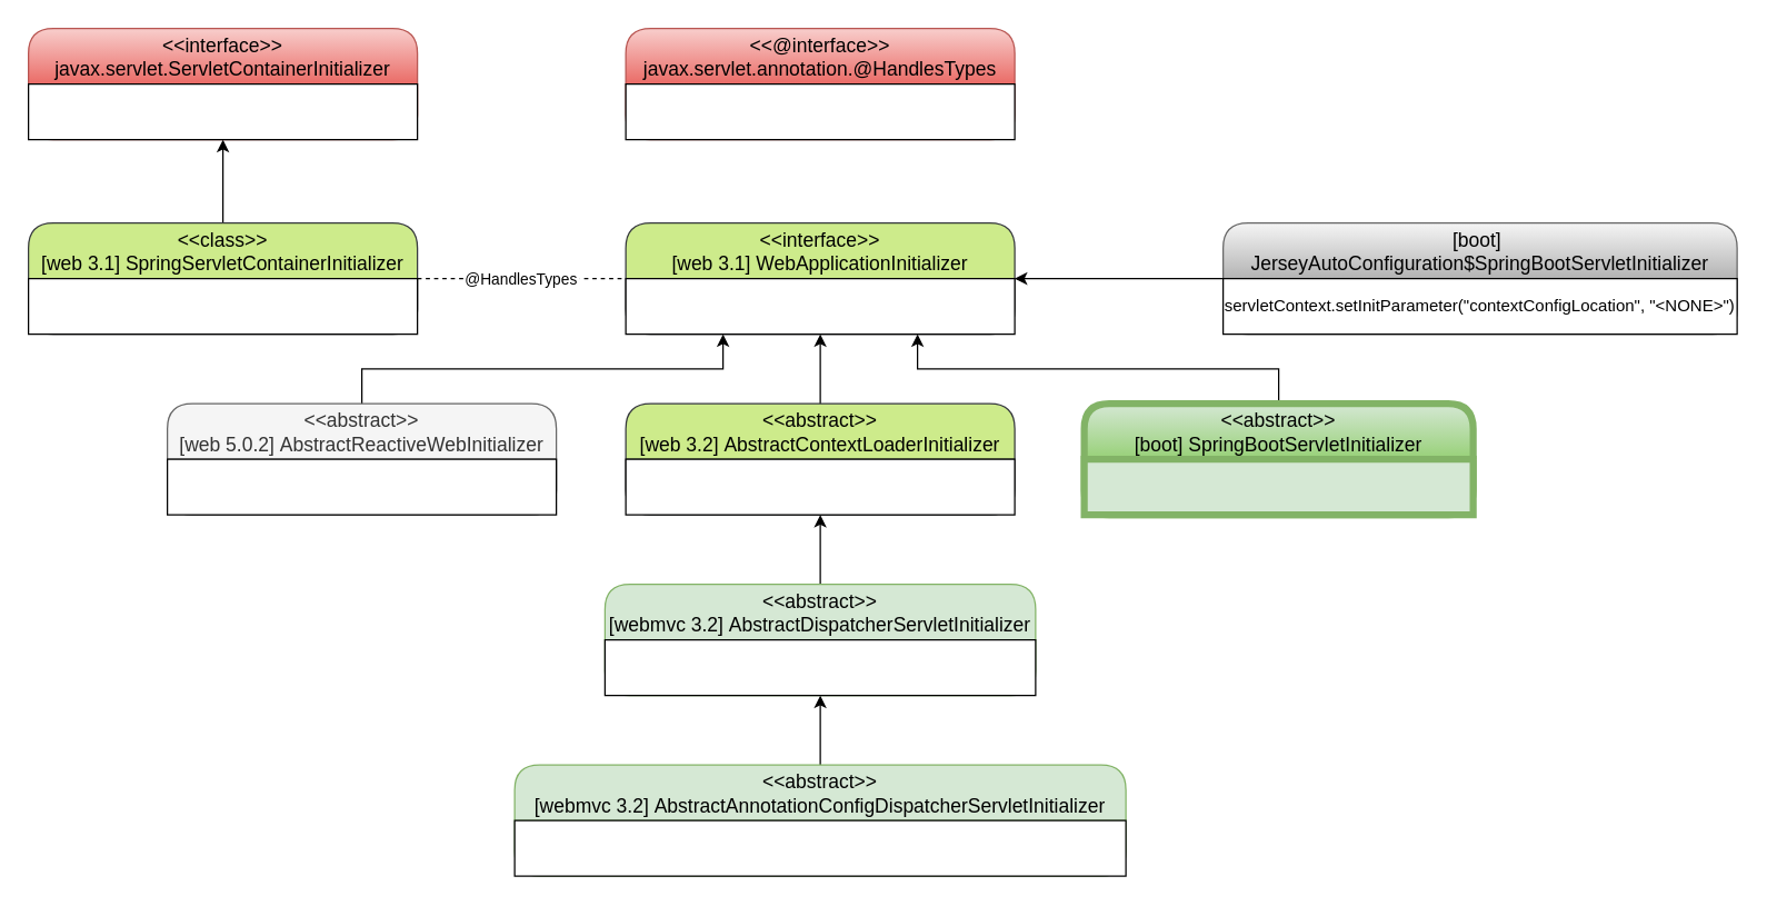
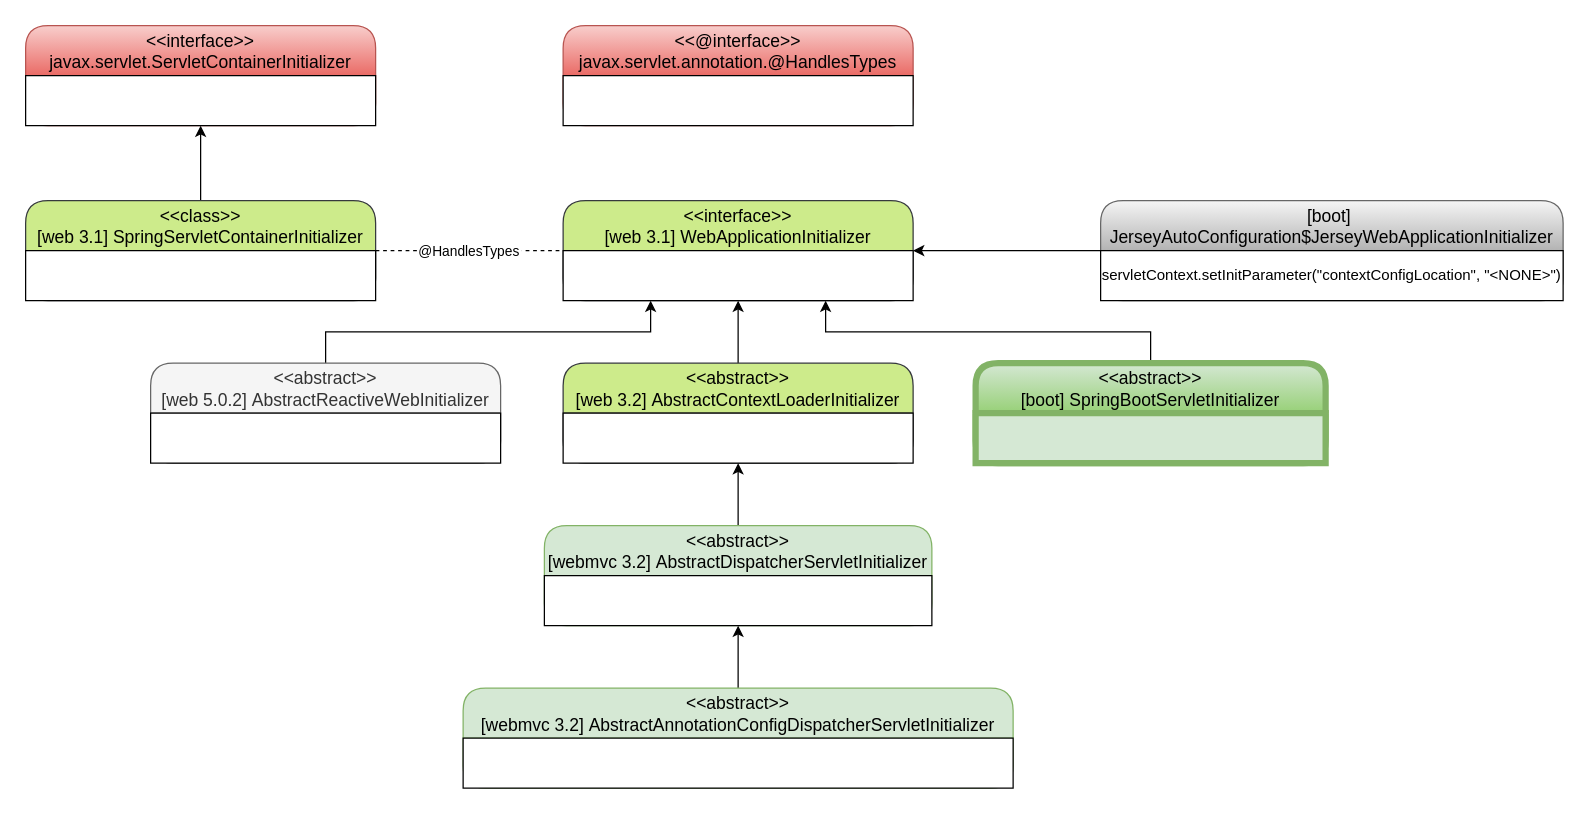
  <mxCell id="0" />
  <mxCell id="1" parent="0" />
  <mxCell id="2" value="&lt;&lt;interface&gt;&gt;&#10;javax.servlet.ServletContainerInitializer" style="swimlane;childLayout=stackLayout;horizontal=1;startSize=40;horizontalStack=0;rounded=1;fontSize=14;fontStyle=0;strokeWidth=1;resizeParent=0;resizeLast=1;shadow=0;dashed=0;align=center;gradientColor=#ea6b66;fillColor=#f8cecc;strokeColor=#b85450;" vertex="1" parent="1"><mxGeometry x="20" y="20" width="280" height="80" as="geometry" /></mxCell>
  <mxCell id="3" value="" style="rounded=0;whiteSpace=wrap;html=1;" vertex="1" parent="2"><mxGeometry y="40" width="280" height="40" as="geometry" /></mxCell>
  <mxCell id="4" style="edgeStyle=orthogonalEdgeStyle;rounded=0;orthogonalLoop=1;jettySize=auto;html=0;exitX=0.5;exitY=0;exitDx=0;exitDy=0;entryX=0.5;entryY=1;entryDx=0;entryDy=0;" edge="1" parent="1" source="5" target="2"><mxGeometry relative="1" as="geometry" /></mxCell>
  <mxCell id="5" value="&lt;&lt;class&gt;&gt;&#10;[web 3.1] SpringServletContainerInitializer" style="swimlane;childLayout=stackLayout;horizontal=1;startSize=40;horizontalStack=0;rounded=1;fontSize=14;fontStyle=0;strokeWidth=1;resizeParent=0;resizeLast=1;shadow=0;dashed=0;align=center;fillColor=#cdeb8b;strokeColor=#36393d;" vertex="1" parent="1"><mxGeometry x="20" y="160" width="280" height="80" as="geometry" /></mxCell>
  <mxCell id="6" value="" style="rounded=0;whiteSpace=wrap;html=1;" vertex="1" parent="5"><mxGeometry y="40" width="280" height="40" as="geometry" /></mxCell>
  <mxCell id="7" value="&lt;&lt;@interface&gt;&gt;&#10;javax.servlet.annotation.@HandlesTypes" style="swimlane;childLayout=stackLayout;horizontal=1;startSize=40;horizontalStack=0;rounded=1;fontSize=14;fontStyle=0;strokeWidth=1;resizeParent=0;resizeLast=1;shadow=0;dashed=0;align=center;gradientColor=#ea6b66;fillColor=#f8cecc;strokeColor=#b85450;" vertex="1" parent="1"><mxGeometry x="450" y="20" width="280" height="80" as="geometry" /></mxCell>
  <mxCell id="8" value="" style="rounded=0;whiteSpace=wrap;html=1;" vertex="1" parent="7"><mxGeometry y="40" width="280" height="40" as="geometry" /></mxCell>
  <mxCell id="9" value="&lt;&lt;interface&gt;&gt;&#10;[web 3.1] WebApplicationInitializer" style="swimlane;childLayout=stackLayout;horizontal=1;startSize=40;horizontalStack=0;rounded=1;fontSize=14;fontStyle=0;strokeWidth=1;resizeParent=0;resizeLast=1;shadow=0;dashed=0;align=center;fillColor=#cdeb8b;strokeColor=#36393d;" vertex="1" parent="1"><mxGeometry x="450" y="160" width="280" height="80" as="geometry" /></mxCell>
  <mxCell id="10" value="" style="rounded=0;whiteSpace=wrap;html=1;" vertex="1" parent="9"><mxGeometry y="40" width="280" height="40" as="geometry" /></mxCell>
  <mxCell id="11" value="@HandlesTypes" style="endArrow=none;dashed=1;" edge="1" parent="1" source="5" target="9"><mxGeometry width="50" height="50" relative="1" as="geometry"><mxPoint x="320" y="290" as="sourcePoint" /><mxPoint x="370" y="240" as="targetPoint" /></mxGeometry></mxCell>
  <mxCell id="12" style="edgeStyle=orthogonalEdgeStyle;rounded=0;orthogonalLoop=1;jettySize=auto;html=0;exitX=0.5;exitY=0;exitDx=0;exitDy=0;entryX=0.5;entryY=1;entryDx=0;entryDy=0;" edge="1" parent="1" source="13" target="9"><mxGeometry relative="1" as="geometry" /></mxCell>
  <mxCell id="13" value="&lt;&lt;abstract&gt;&gt;&#10;[web 3.2] AbstractContextLoaderInitializer" style="swimlane;childLayout=stackLayout;horizontal=1;startSize=40;horizontalStack=0;rounded=1;fontSize=14;fontStyle=0;strokeWidth=1;resizeParent=0;resizeLast=1;shadow=0;dashed=0;align=center;fillColor=#cdeb8b;strokeColor=#36393d;" vertex="1" parent="1"><mxGeometry x="450" y="290" width="280" height="80" as="geometry" /></mxCell>
  <mxCell id="14" value="" style="rounded=0;whiteSpace=wrap;html=1;" vertex="1" parent="13"><mxGeometry y="40" width="280" height="40" as="geometry" /></mxCell>
  <mxCell id="15" style="edgeStyle=orthogonalEdgeStyle;rounded=0;orthogonalLoop=1;jettySize=auto;html=0;exitX=0.5;exitY=0;exitDx=0;exitDy=0;entryX=0.5;entryY=1;entryDx=0;entryDy=0;" edge="1" parent="1" source="16" target="13"><mxGeometry relative="1" as="geometry" /></mxCell>
  <mxCell id="16" value="&lt;&lt;abstract&gt;&gt;&#10;[webmvc 3.2] AbstractDispatcherServletInitializer" style="swimlane;childLayout=stackLayout;horizontal=1;startSize=40;horizontalStack=0;rounded=1;fontSize=14;fontStyle=0;strokeWidth=1;resizeParent=0;resizeLast=1;shadow=0;dashed=0;align=center;fillColor=#d5e8d4;strokeColor=#82b366;" vertex="1" parent="1"><mxGeometry x="435" y="420" width="310" height="80" as="geometry" /></mxCell>
  <mxCell id="17" value="" style="rounded=0;whiteSpace=wrap;html=1;" vertex="1" parent="16"><mxGeometry y="40" width="310" height="40" as="geometry" /></mxCell>
  <mxCell id="18" style="edgeStyle=orthogonalEdgeStyle;rounded=0;orthogonalLoop=1;jettySize=auto;html=0;exitX=0.5;exitY=0;exitDx=0;exitDy=0;entryX=0.5;entryY=1;entryDx=0;entryDy=0;" edge="1" parent="1" source="19" target="16"><mxGeometry relative="1" as="geometry" /></mxCell>
  <mxCell id="19" value="&lt;&lt;abstract&gt;&gt;&#10;[webmvc 3.2] AbstractAnnotationConfigDispatcherServletInitializer" style="swimlane;childLayout=stackLayout;horizontal=1;startSize=40;horizontalStack=0;rounded=1;fontSize=14;fontStyle=0;strokeWidth=1;resizeParent=0;resizeLast=1;shadow=0;dashed=0;align=center;fillColor=#d5e8d4;strokeColor=#82b366;" vertex="1" parent="1"><mxGeometry x="370" y="550" width="440" height="80" as="geometry" /></mxCell>
  <mxCell id="20" value="" style="rounded=0;whiteSpace=wrap;html=1;" vertex="1" parent="19"><mxGeometry y="40" width="440" height="40" as="geometry" /></mxCell>
  <mxCell id="21" style="edgeStyle=orthogonalEdgeStyle;rounded=0;orthogonalLoop=1;jettySize=auto;html=0;exitX=0.5;exitY=0;exitDx=0;exitDy=0;entryX=0.25;entryY=1;entryDx=0;entryDy=0;" edge="1" parent="1" source="22" target="9"><mxGeometry relative="1" as="geometry" /></mxCell>
  <mxCell id="22" value="&lt;&lt;abstract&gt;&gt;&#10;[web 5.0.2] AbstractReactiveWebInitializer" style="swimlane;childLayout=stackLayout;horizontal=1;startSize=40;horizontalStack=0;rounded=1;fontSize=14;fontStyle=0;strokeWidth=1;resizeParent=0;resizeLast=1;shadow=0;dashed=0;align=center;fillColor=#f5f5f5;strokeColor=#666666;fontColor=#333333;" vertex="1" parent="1"><mxGeometry x="120" y="290" width="280" height="80" as="geometry" /></mxCell>
  <mxCell id="23" value="" style="rounded=0;whiteSpace=wrap;html=1;" vertex="1" parent="22"><mxGeometry y="40" width="280" height="40" as="geometry" /></mxCell>
  <mxCell id="24" style="edgeStyle=orthogonalEdgeStyle;rounded=0;orthogonalLoop=1;jettySize=auto;html=0;exitX=0.5;exitY=0;exitDx=0;exitDy=0;entryX=0.75;entryY=1;entryDx=0;entryDy=0;" edge="1" parent="1" source="25" target="9"><mxGeometry relative="1" as="geometry" /></mxCell>
  <mxCell id="25" value="&lt;&lt;abstract&gt;&gt;&#10;[boot] SpringBootServletInitializer" style="swimlane;childLayout=stackLayout;horizontal=1;startSize=40;horizontalStack=0;rounded=1;fontSize=14;fontStyle=0;strokeWidth=5;resizeParent=0;resizeLast=1;shadow=0;dashed=0;align=center;gradientColor=#97d077;fillColor=#d5e8d4;strokeColor=#82b366;" vertex="1" parent="1"><mxGeometry x="780" y="290" width="280" height="80" as="geometry" /></mxCell>
  <mxCell id="26" value="" style="rounded=0;whiteSpace=wrap;html=1;strokeWidth=5;fillColor=#d5e8d4;strokeColor=#82b366;" vertex="1" parent="25"><mxGeometry y="40" width="280" height="40" as="geometry" /></mxCell>
  <mxCell id="27" value="" style="rounded=0;whiteSpace=wrap;html=1;" vertex="1" parent="25"><mxGeometry y="80" width="280" as="geometry" /></mxCell>
  <mxCell id="28" style="edgeStyle=orthogonalEdgeStyle;rounded=0;orthogonalLoop=1;jettySize=auto;html=0;exitX=0;exitY=0.5;exitDx=0;exitDy=0;entryX=1;entryY=0.5;entryDx=0;entryDy=0;" edge="1" parent="1" source="29" target="9"><mxGeometry relative="1" as="geometry" /></mxCell>
- <mxCell id="29" value="[boot] &#10;JerseyAutoConfiguration$SpringBootServletInitializer" style="swimlane;childLayout=stackLayout;horizontal=1;startSize=40;horizontalStack=0;rounded=1;fontSize=14;fontStyle=0;strokeWidth=1;resizeParent=0;resizeLast=1;shadow=0;dashed=0;align=center;gradientColor=#b3b3b3;fillColor=#f5f5f5;strokeColor=#666666;" vertex="1" parent="1"><mxGeometry x="880" y="160" width="370" height="80" as="geometry" /></mxCell>
+ <mxCell id="29" value="[boot] &#10;JerseyAutoConfiguration$JerseyWebApplicationInitializer" style="swimlane;childLayout=stackLayout;horizontal=1;startSize=40;horizontalStack=0;rounded=1;fontSize=14;fontStyle=0;strokeWidth=1;resizeParent=0;resizeLast=1;shadow=0;dashed=0;align=center;gradientColor=#b3b3b3;fillColor=#f5f5f5;strokeColor=#666666;" vertex="1" parent="1"><mxGeometry x="880" y="160" width="370" height="80" as="geometry" /></mxCell>
  <mxCell id="30" value="servletContext.setInitParameter(&quot;contextConfigLocation&quot;, &quot;&lt;NONE&gt;&quot;)" style="rounded=0;whiteSpace=wrap;" vertex="1" parent="29"><mxGeometry y="40" width="370" height="40" as="geometry" /></mxCell>
  <mxCell id="31" value="" style="rounded=0;whiteSpace=wrap;html=1;" vertex="1" parent="29"><mxGeometry y="80" width="370" as="geometry" /></mxCell>
